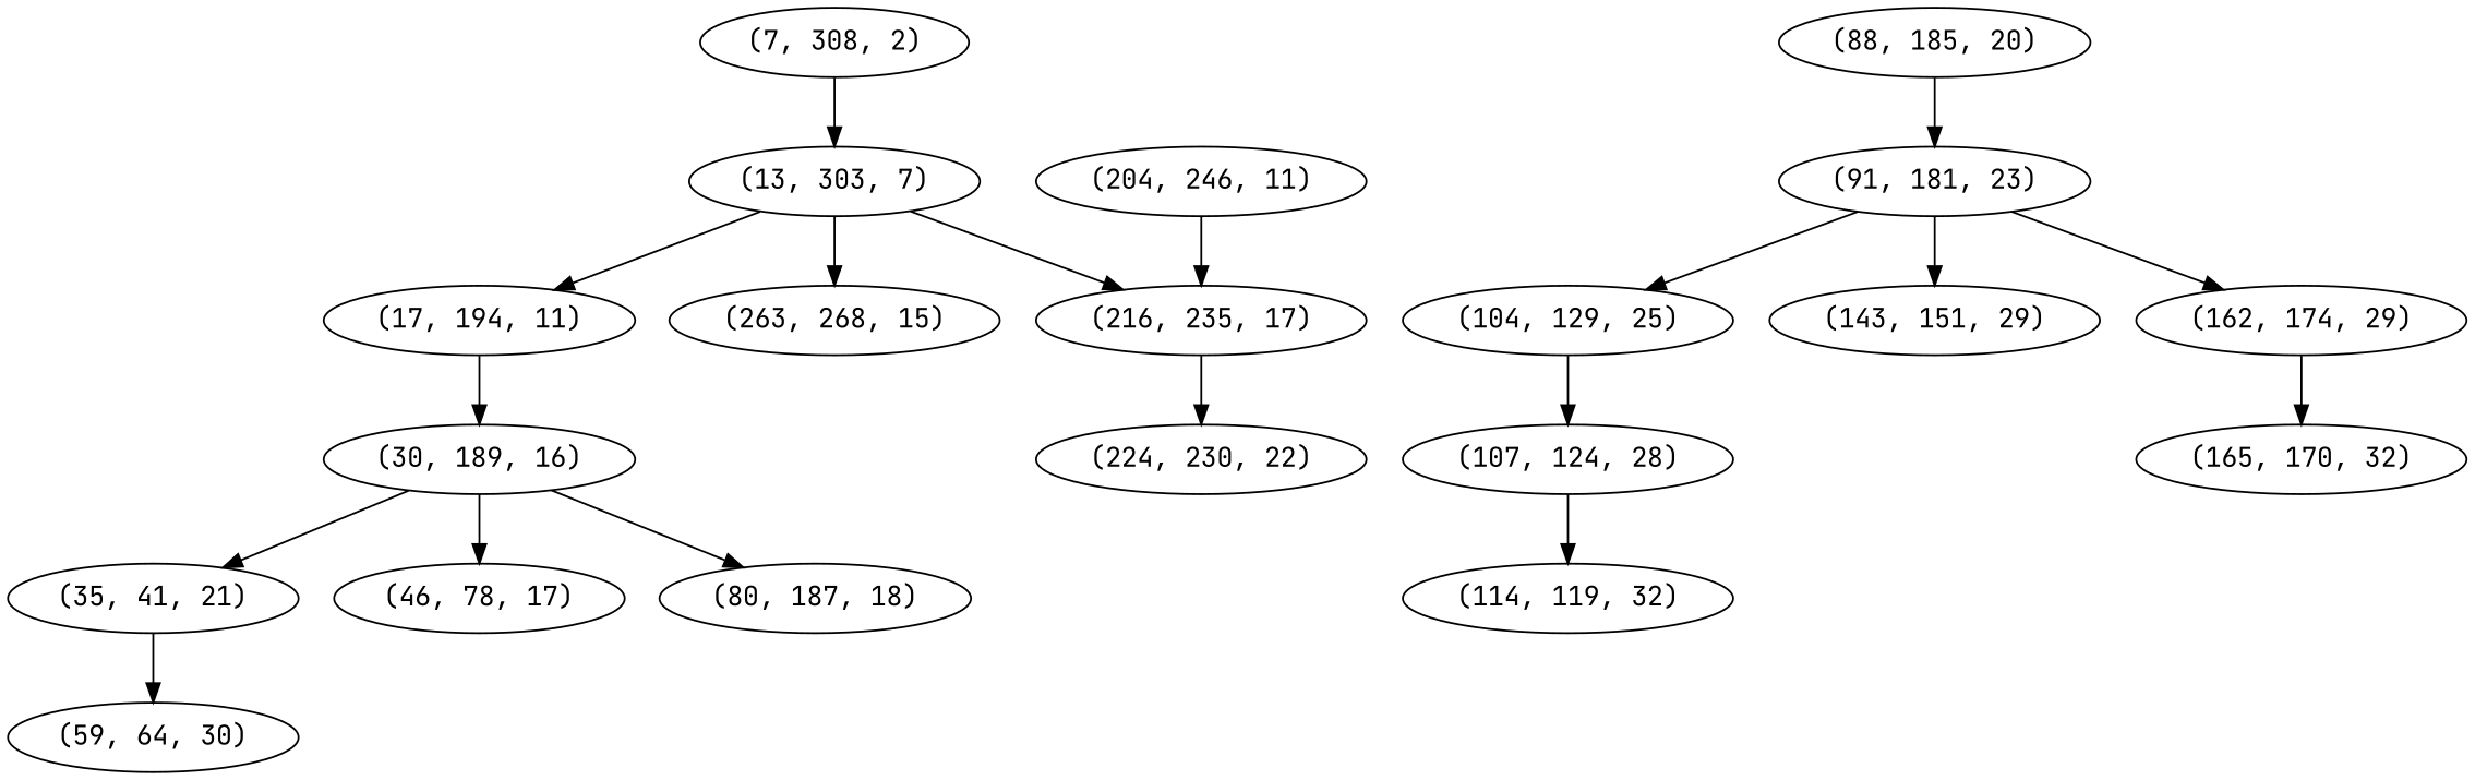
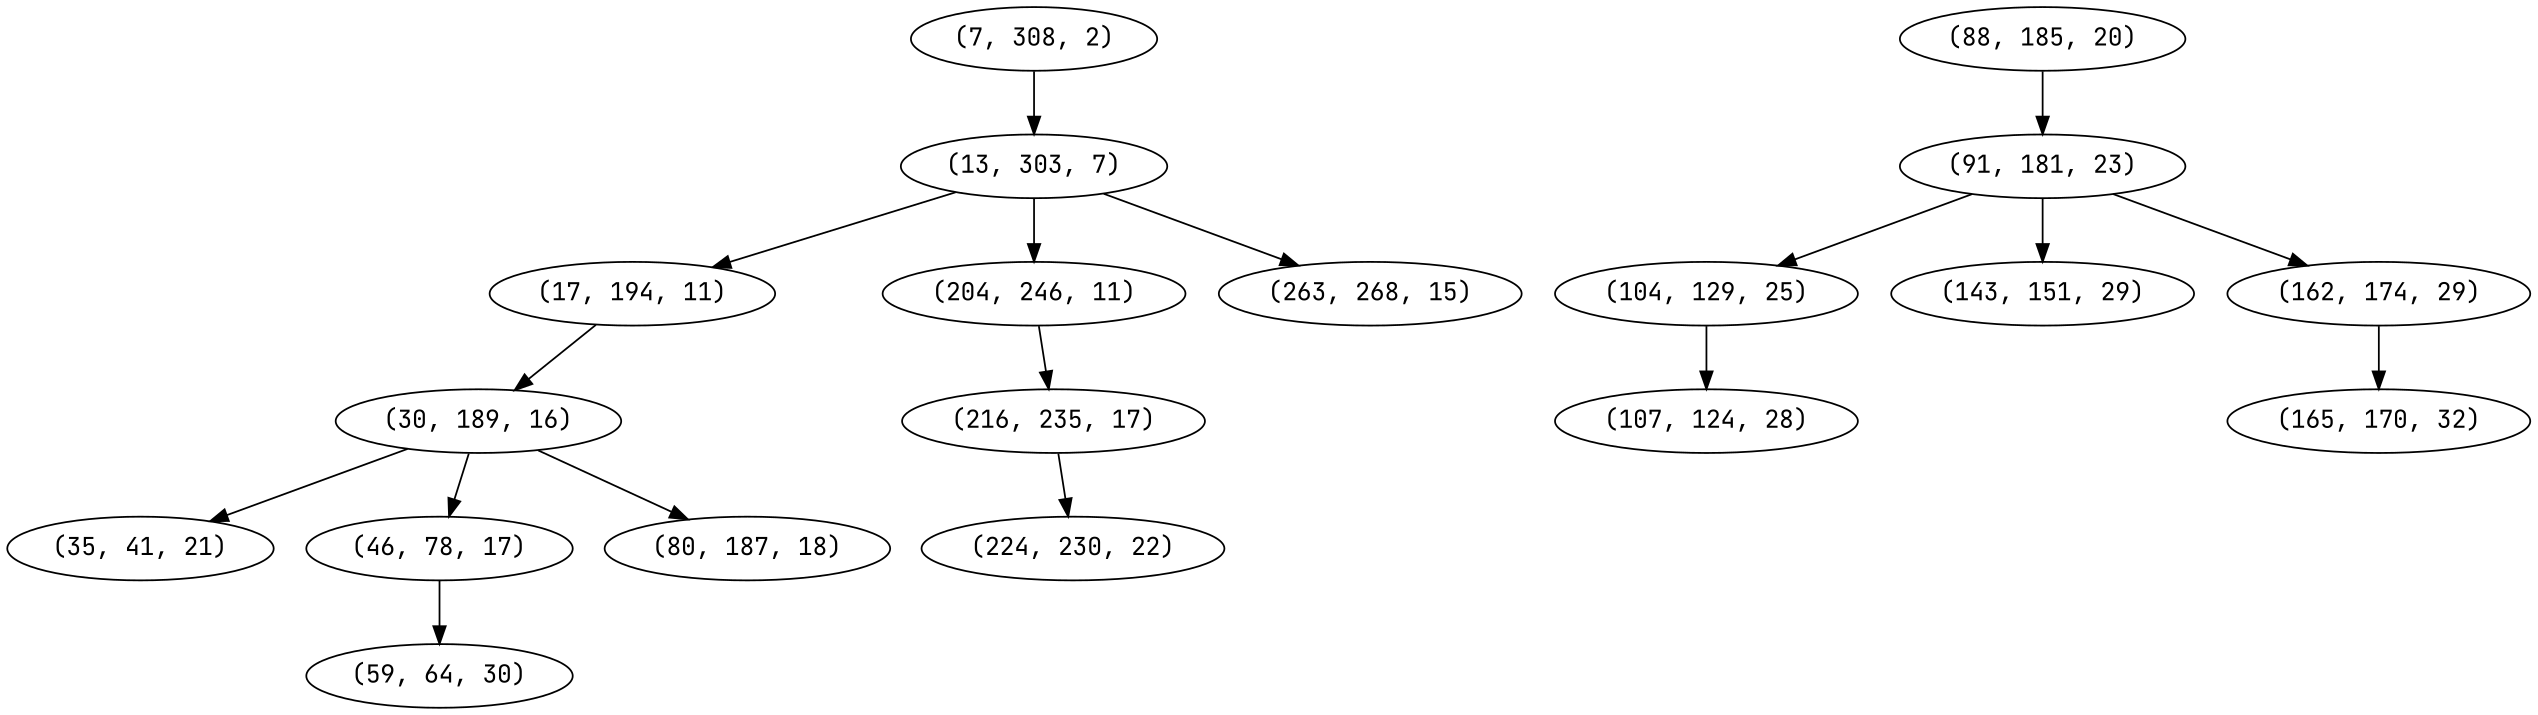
  digraph {
    fontname="JetBrains Mono"
    node [fontname="JetBrains Mono"]
    edge [fontname="JetBrains Mono"]
    "(7, 308, 2)"
    "(13, 303, 7)"
    "(17, 194, 11)"
    "(204, 246, 11)"
    "(263, 268, 15)"
    "(30, 189, 16)"
    "(216, 235, 17)"
    "(35, 41, 21)"
    "(46, 78, 17)"
    "(80, 187, 18)"
    "(59, 64, 30)"
    "(88, 185, 20)"
    "(91, 181, 23)"
    "(104, 129, 25)"
    "(143, 151, 29)"
    "(162, 174, 29)"
    "(107, 124, 28)"
    "(165, 170, 32)"
-   "(114, 119, 32)"
    "(224, 230, 22)"
    "(7, 308, 2)" -> "(13, 303, 7)"
    "(13, 303, 7)" -> "(17, 194, 11)"
-   "(13, 303, 7)" -> "(216, 235, 17)"
+   "(13, 303, 7)" -> "(204, 246, 11)"
    "(13, 303, 7)" -> "(263, 268, 15)"
    "(17, 194, 11)" -> "(30, 189, 16)"
    "(204, 246, 11)" -> "(216, 235, 17)"
    "(30, 189, 16)" -> "(35, 41, 21)"
    "(30, 189, 16)" -> "(46, 78, 17)"
    "(30, 189, 16)" -> "(80, 187, 18)"
    "(216, 235, 17)" -> "(224, 230, 22)"
-   "(35, 41, 21)" -> "(59, 64, 30)"
+   "(46, 78, 17)" -> "(59, 64, 30)"
    "(88, 185, 20)" -> "(91, 181, 23)"
    "(91, 181, 23)" -> "(104, 129, 25)"
    "(91, 181, 23)" -> "(143, 151, 29)"
    "(91, 181, 23)" -> "(162, 174, 29)"
    "(104, 129, 25)" -> "(107, 124, 28)"
    "(162, 174, 29)" -> "(165, 170, 32)"
-   "(107, 124, 28)" -> "(114, 119, 32)"
  }
